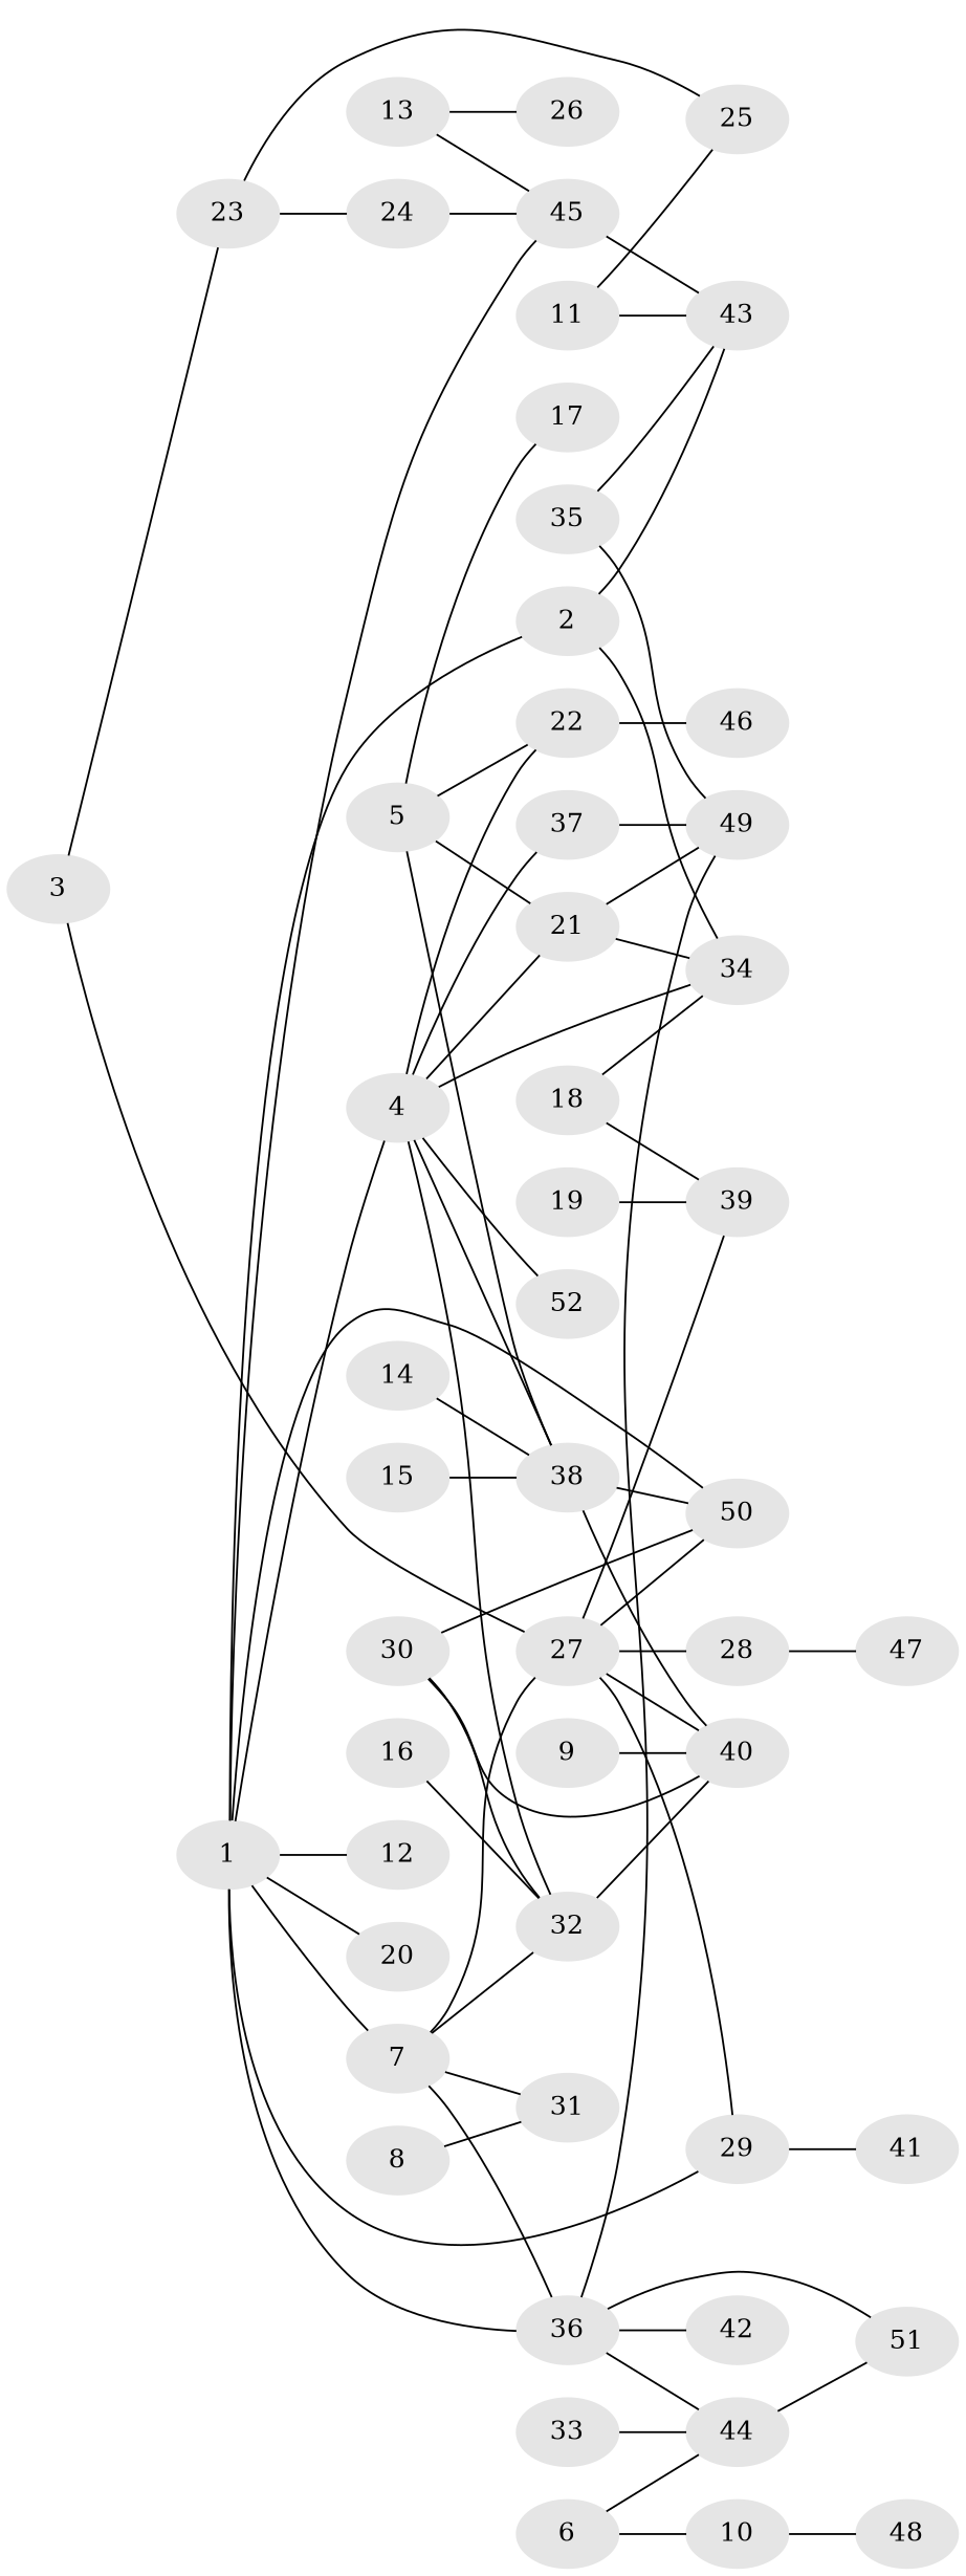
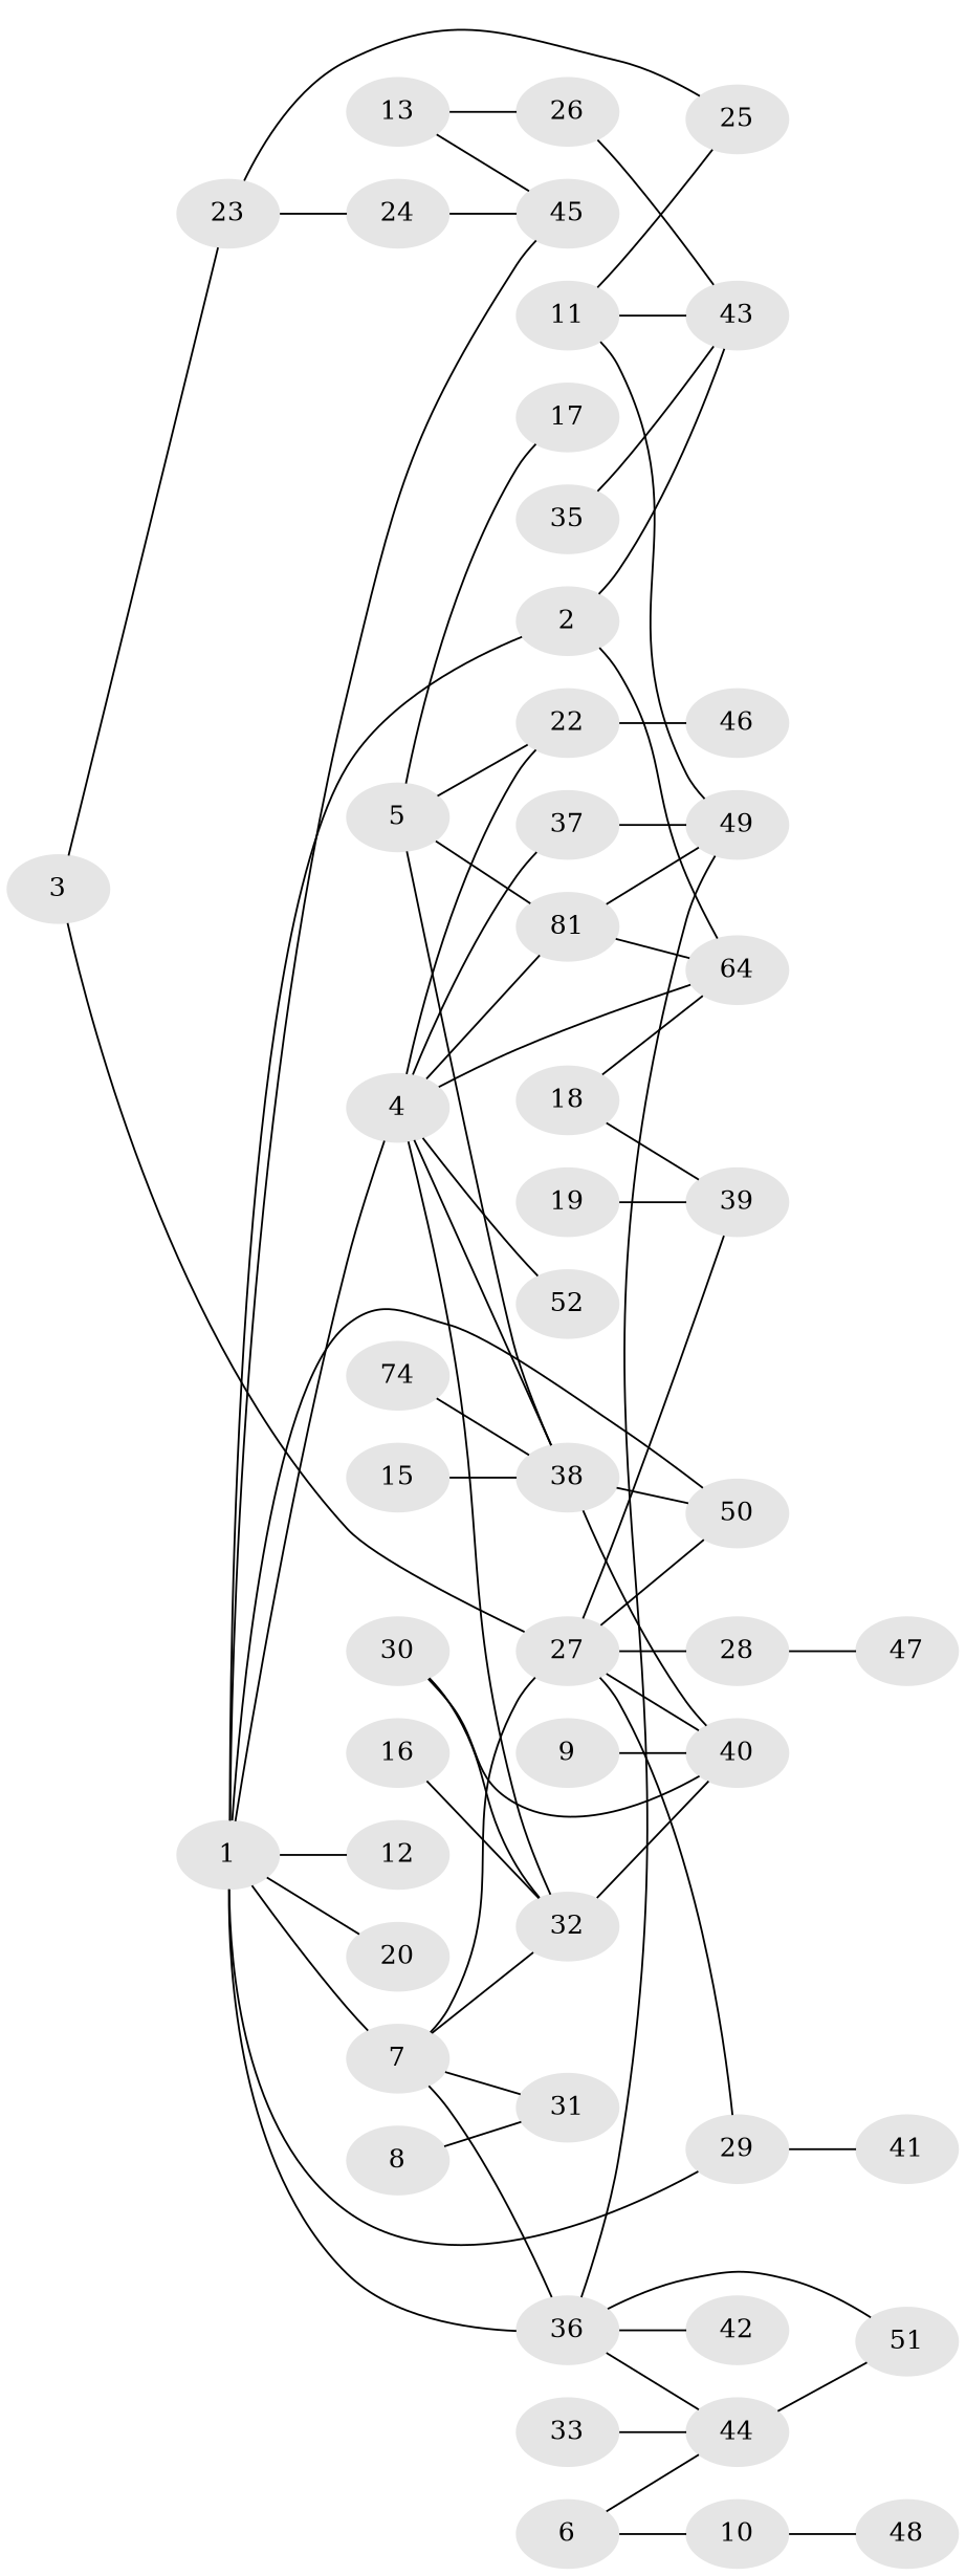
  graph {
    rankdir=LR
    node [color=gray90 style=filled]
    edge [weight=1.0]
    1
    2
    4
    7
    12
    20
    29
    36
    45
    50
-   34
+   34 [label=64]
    43
-   21
+   21 [label=81]
    22
    32
    37
    38
    52
    27
    31
    41
    44
    49
    42
    51
    3
    23
    25
    24
    40
    39
    28
    46
    5
    17
    6
    10
    48
    8
    9
    11
    13
    26
-   14
+   14 [label=74]
    15
    16
    18
    19
    33
    47
    30
    35
    1 -- 2
    1 -- 4
    1 -- 7
    1 -- 12
    1 -- 20
    1 -- 29
    1 -- 36
    1 -- 45
    1 -- 50
    2 -- 34
    2 -- 43
    4 -- 34
    4 -- 21
    4 -- 22
    4 -- 32
    4 -- 37
    4 -- 38
    4 -- 52
    7 -- 36
    7 -- 32
    7 -- 27
    7 -- 31
    29 -- 41
    36 -- 44
    36 -- 49
    36 -- 42
    36 -- 51
    21 -- 34
    21 -- 49
    22 -- 46
    32 -- 40
    37 -- 49
    38 -- 50
    38 -- 40
    27 -- 29
    27 -- 50
    27 -- 40
    27 -- 39
    27 -- 28
    44 -- 51
    3 -- 27
    3 -- 23
    23 -- 25
    23 -- 24
    24 -- 45
    28 -- 47
    5 -- 21
    5 -- 22
    5 -- 38
    5 -- 17
    6 -- 44
    6 -- 10
    10 -- 48
    8 -- 31
    9 -- 40
    11 -- 43
-   35 -- 49
+   11 -- 49
    11 -- 25
    13 -- 45
    13 -- 26
-   45 -- 43
+   26 -- 43
    14 -- 38
    15 -- 38
    16 -- 32
    18 -- 34
    18 -- 39
    19 -- 39
    33 -- 44
-   30 -- 50
    30 -- 32
    30 -- 40
    35 -- 43
  }
